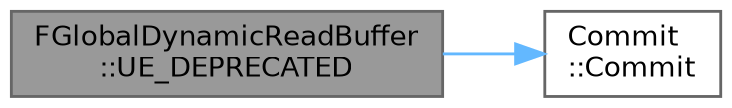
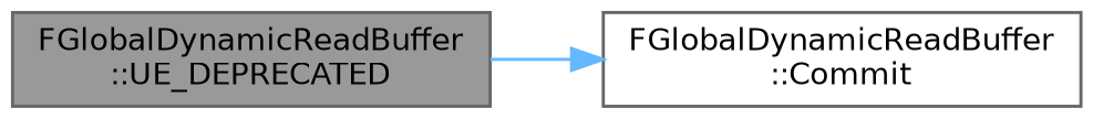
  digraph {
    rankdir=LR
    node [fontname=Helvetica fontsize=10 shape=box style=filled]
    n1 [color=gray40 fillcolor=grey60 fontcolor=black height=0.2 label="FGlobalDynamicReadBuffer\l::UE_DEPRECATED" width=0.4]
-   n2 [color=grey40 fillcolor=white height=0.2 label="Commit\l::Commit" width=0.4]
+   n2 [color=grey40 fillcolor=white height=0.2 label="FGlobalDynamicReadBuffer\l::Commit" width=0.4]
    n1 -> n2 [color=steelblue1 fontname=Helvetica fontsize=10 labelfontname=Helvetica labelfontsize=10 style=solid]
  }
